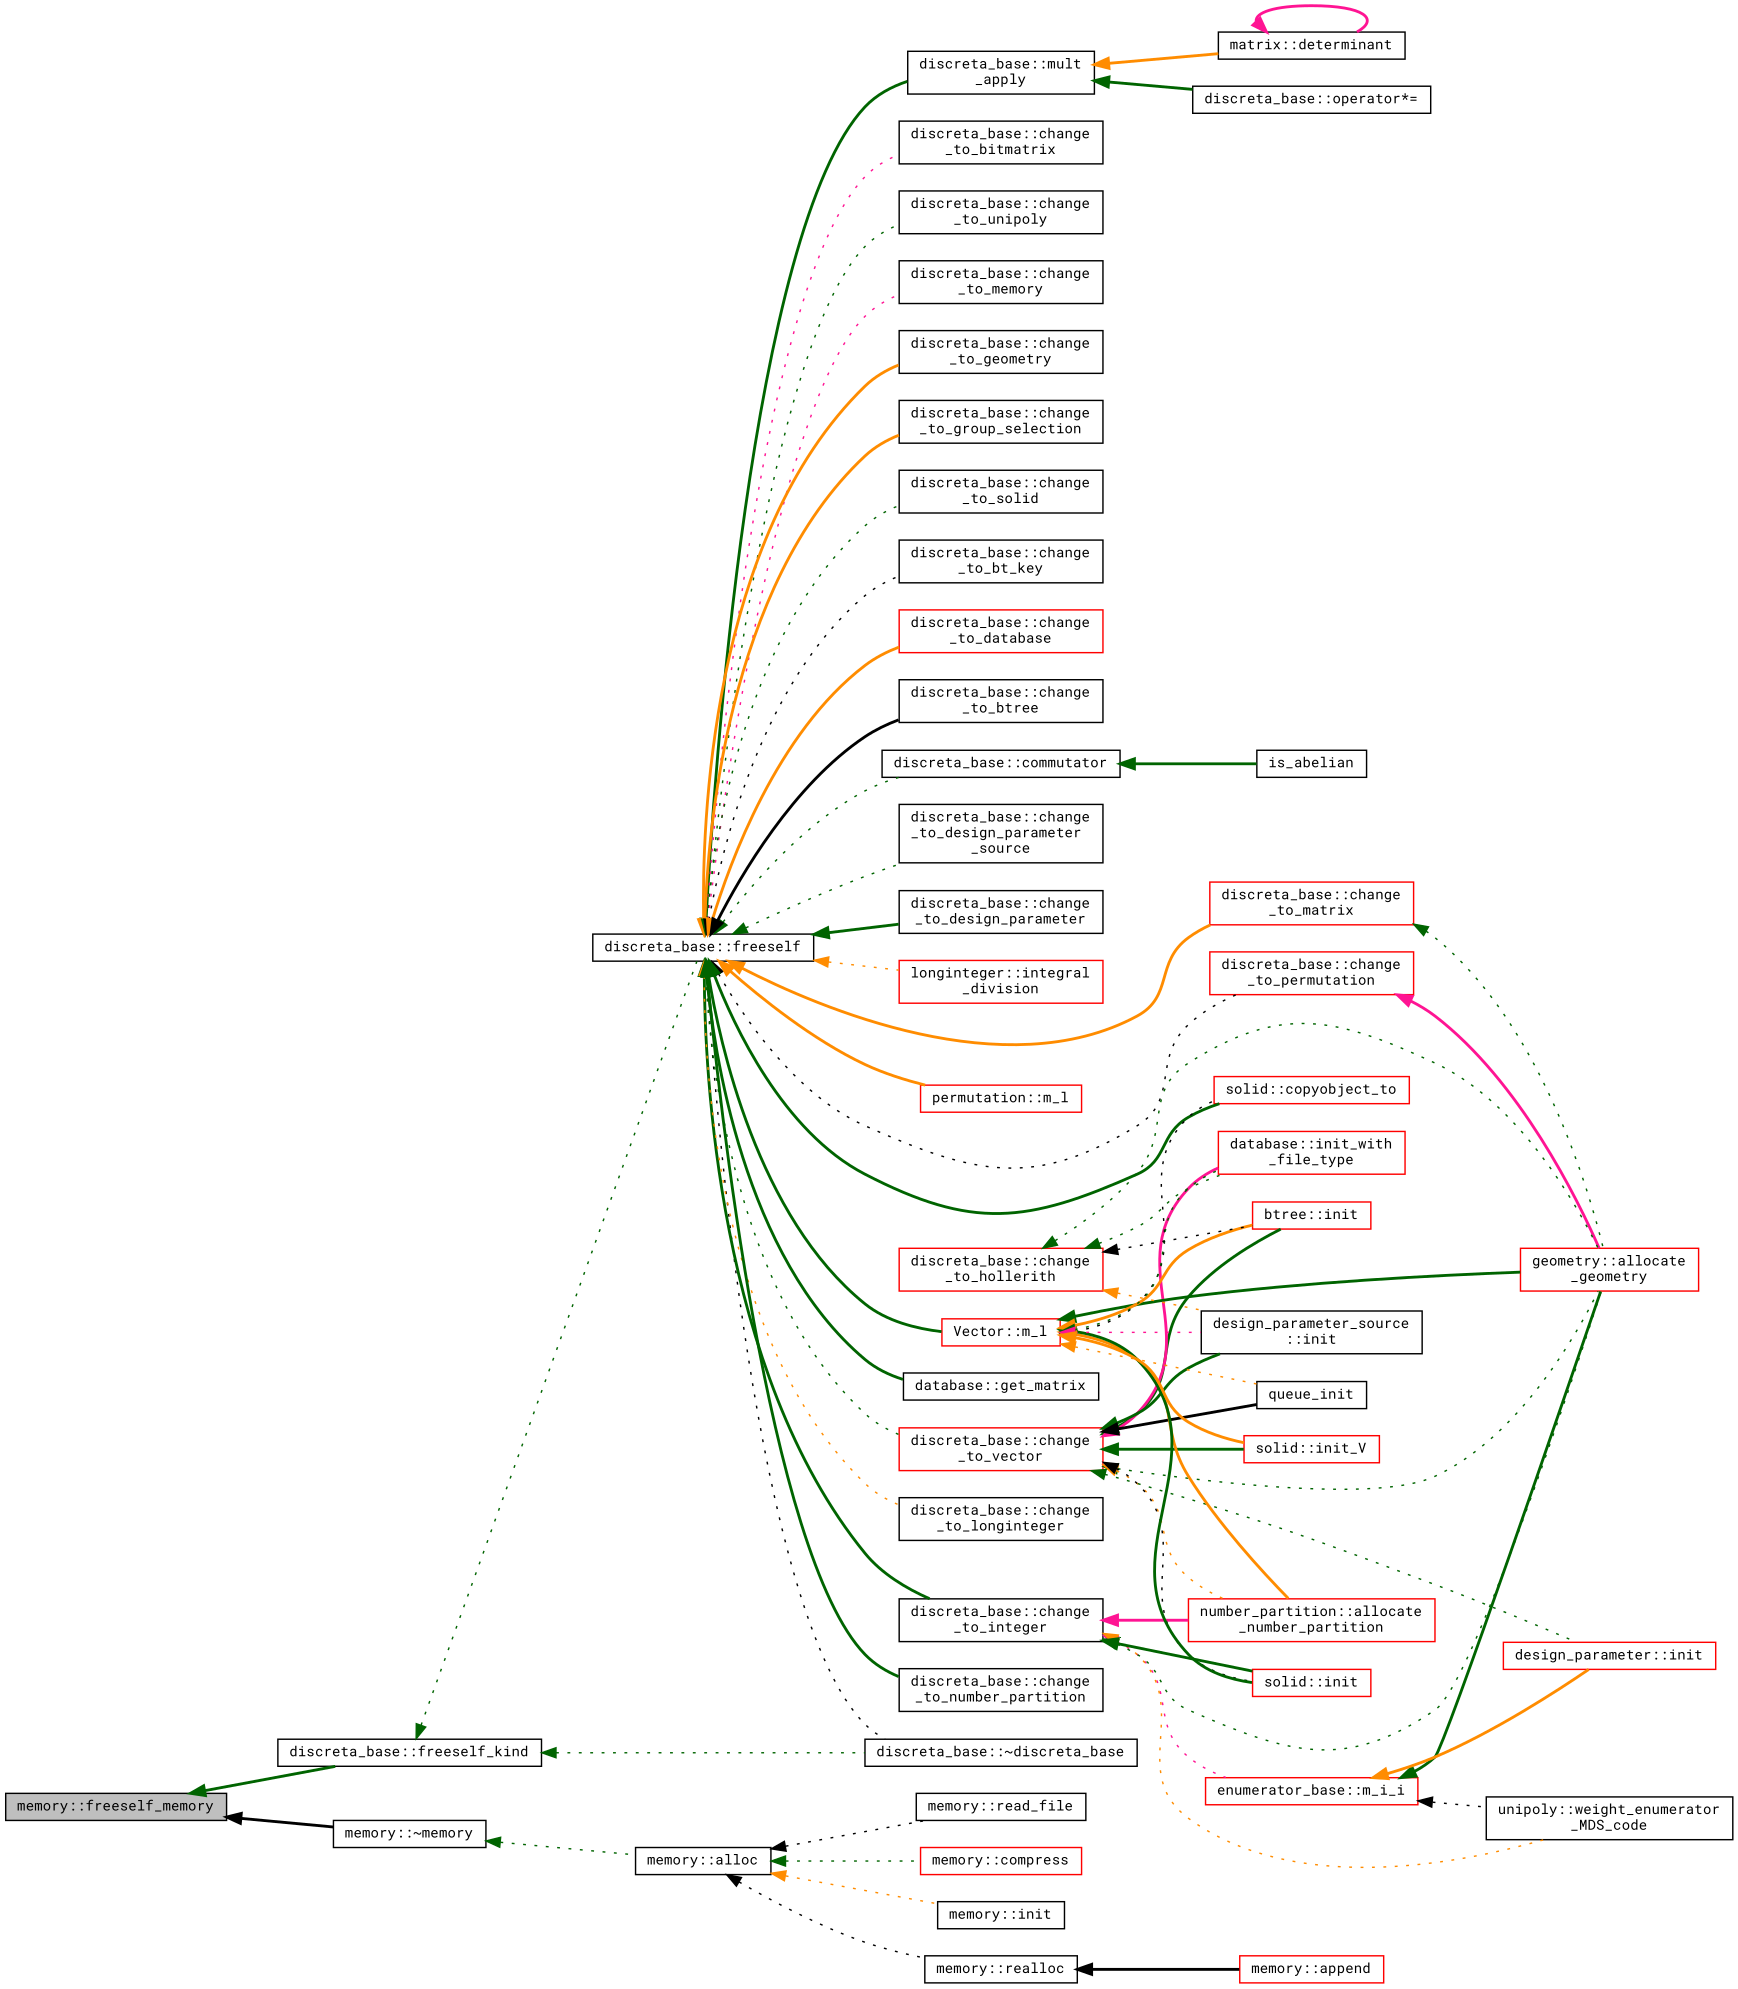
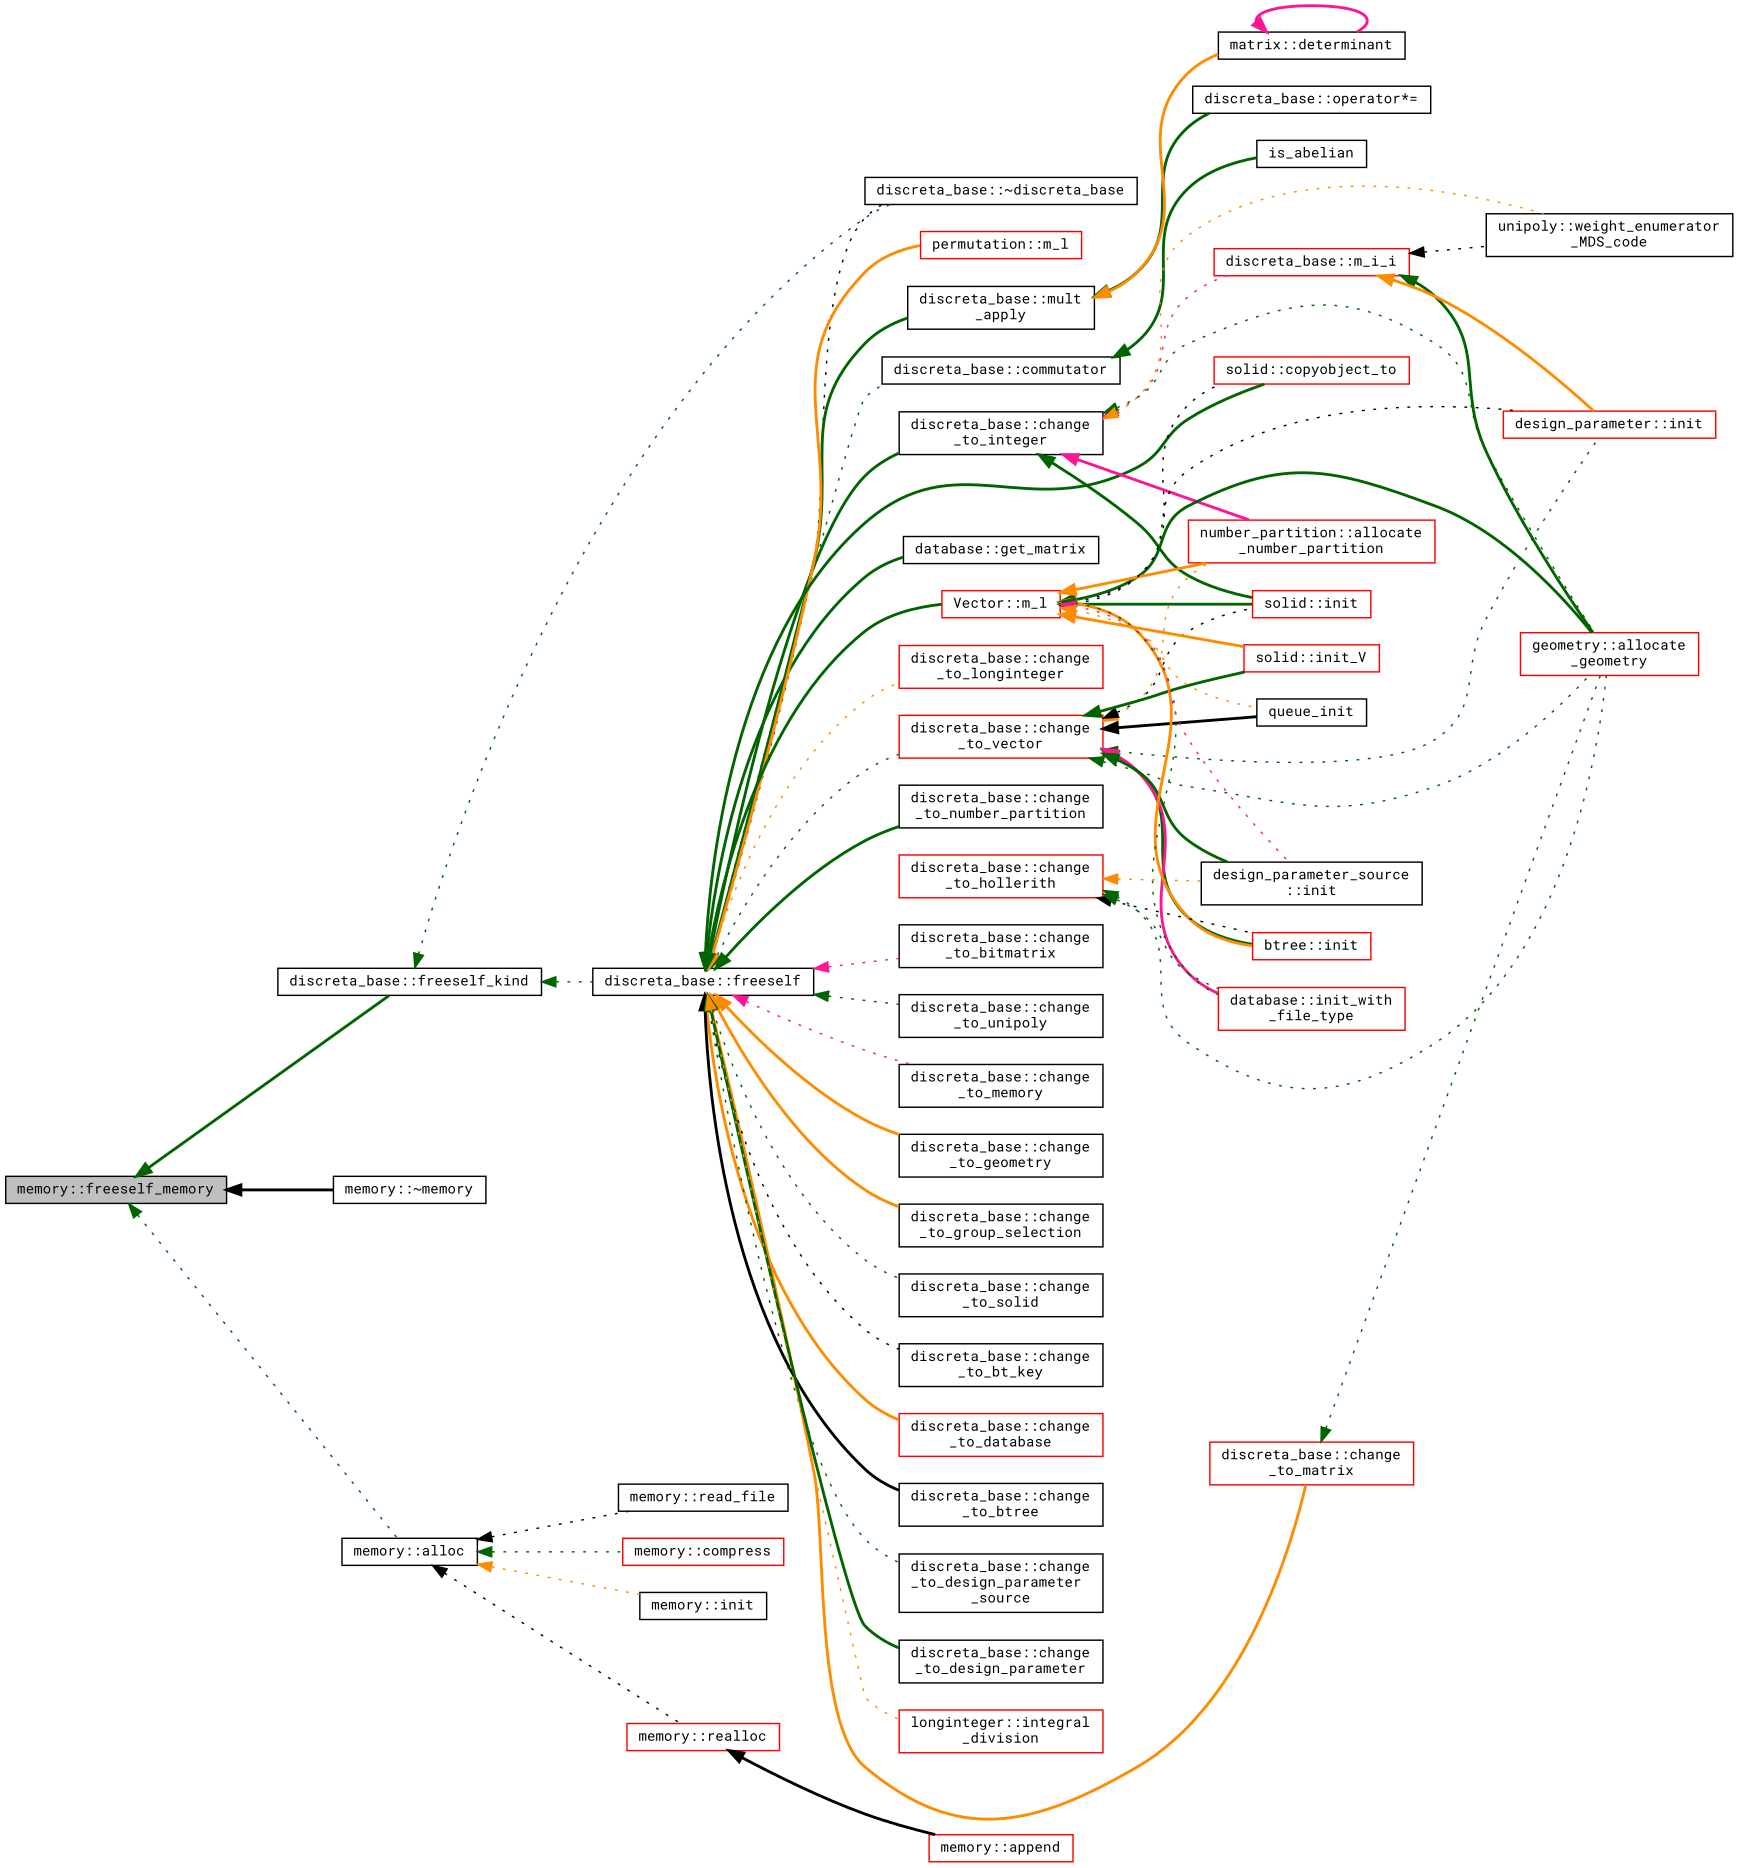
  digraph {
    fontname="Roboto Mono"
    rankdir=LR
    node [color=black fillcolor=white fontname="Roboto Mono" fontsize=10 shape=record style=filled]
    edge [color=darkgreen dir=back fontname="Roboto Mono" fontsize=10 labelfontname=Helvetica labelfontsize=10 style=dotted]
    n1 [fillcolor=grey75 fontcolor=black height=0.2 label="memory::freeself_memory" width=0.4]
    n2 [height=0.2 label="discreta_base::freeself_kind" width=0.4]
    n3 [height=0.2 label="memory::~memory" width=0.4]
    n4 [height=0.2 label="memory::alloc" width=0.4]
    n5 [height=0.2 label="discreta_base::~discreta_base" width=0.4]
    n6 [height=0.2 label="discreta_base::freeself" width=0.4]
    n7 [height=0.2 label="memory::init" width=0.4]
-   n8 [height=0.2 label="memory::realloc" width=0.4]
+   n8 [color=red height=0.2 label="memory::realloc" width=0.4]
    n9 [height=0.2 label="memory::read_file" width=0.4]
    n10 [color=red height=0.2 label="memory::compress" width=0.4]
    n11 [height=0.2 label="discreta_base::mult\l_apply" width=0.4]
    n12 [height=0.2 label="discreta_base::commutator" width=0.4]
    n13 [height=0.2 label="database::get_matrix" width=0.4]
    n14 [height=0.2 label="discreta_base::change\l_to_integer" width=0.4]
-   n15 [height=0.2 label="discreta_base::change\l_to_longinteger" width=0.4]
+   n15 [color=red height=0.2 label="discreta_base::change\l_to_longinteger" width=0.4]
    n16 [color=red height=0.2 label="discreta_base::change\l_to_vector" width=0.4]
-   n17 [color=red height=0.2 label="discreta_base::change\l_to_permutation" width=0.4]
    n18 [height=0.2 label="discreta_base::change\l_to_number_partition" width=0.4]
    n19 [color=red height=0.2 label="discreta_base::change\l_to_matrix" width=0.4]
    n20 [height=0.2 label="discreta_base::change\l_to_bitmatrix" width=0.4]
    n21 [height=0.2 label="discreta_base::change\l_to_unipoly" width=0.4]
    n22 [height=0.2 label="discreta_base::change\l_to_memory" width=0.4]
    n23 [height=0.2 label="discreta_base::change\l_to_geometry" width=0.4]
    n24 [height=0.2 label="discreta_base::change\l_to_group_selection" width=0.4]
    n25 [height=0.2 label="discreta_base::change\l_to_solid" width=0.4]
    n26 [height=0.2 label="discreta_base::change\l_to_bt_key" width=0.4]
    n27 [color=red height=0.2 label="discreta_base::change\l_to_database" width=0.4]
    n28 [height=0.2 label="discreta_base::change\l_to_btree" width=0.4]
    n29 [height=0.2 label="discreta_base::change\l_to_design_parameter\l_source" width=0.4]
    n30 [height=0.2 label="discreta_base::change\l_to_design_parameter" width=0.4]
    n31 [color=red height=0.2 label="longinteger::integral\l_division" width=0.4]
    n32 [color=red height=0.2 label="permutation::m_l" width=0.4]
    n33 [color=red height=0.2 label="solid::copyobject_to" width=0.4]
    n34 [color=red height=0.2 label="Vector::m_l" width=0.4]
    n35 [height=0.2 label="discreta_base::operator*=" width=0.4]
    n36 [height=0.2 label="matrix::determinant" width=0.4]
    n37 [height=0.2 label=is_abelian width=0.4]
-   n38 [color=red height=0.2 label="enumerator_base::m_i_i" width=0.4]
+   n38 [color=red height=0.2 label="discreta_base::m_i_i" width=0.4]
    n39 [color=red height=0.2 label="geometry::allocate\l_geometry" width=0.4]
    n40 [height=0.2 label="unipoly::weight_enumerator\l_MDS_code" width=0.4]
    n41 [color=red height=0.2 label="number_partition::allocate\l_number_partition" width=0.4]
    n42 [color=red height=0.2 label="solid::init" width=0.4]
    n43 [color=red height=0.2 label="design_parameter::init" width=0.4]
    n44 [color=red height=0.2 label="btree::init" width=0.4]
    n45 [color=red height=0.2 label="database::init_with\l_file_type" width=0.4]
    n46 [height=0.2 label="design_parameter_source\l::init" width=0.4]
    n47 [height=0.2 label=queue_init width=0.4]
    n48 [color=red height=0.2 label="solid::init_V" width=0.4]
    n49 [color=red height=0.2 label="discreta_base::change\l_to_hollerith" width=0.4]
    n50 [color=red height=0.2 label="memory::append" width=0.4]
    n1 -> n2 [style=bold]
    n1 -> n3 [color=black style=bold]
-   n3 -> n4
+   n1 -> n4
    n2 -> n5
    n2 -> n6
    n4 -> n7 [color=darkorange]
    n4 -> n8 [color=black]
    n4 -> n9 [color=black]
    n4 -> n10
    n6 -> n5 [color=black]
    n6 -> n11 [style=bold]
    n6 -> n12
    n6 -> n13 [style=bold]
    n6 -> n14 [style=bold]
    n6 -> n15 [color=darkorange]
    n6 -> n16
-   n6 -> n17 [color=black]
    n6 -> n18 [style=bold]
    n6 -> n19 [color=darkorange style=bold]
    n6 -> n20 [color=deeppink]
    n6 -> n21
    n6 -> n22 [color=deeppink]
    n6 -> n23 [color=darkorange style=bold]
    n6 -> n24 [color=darkorange style=bold]
    n6 -> n25
    n6 -> n26 [color=black]
    n6 -> n27 [color=darkorange style=bold]
    n6 -> n28 [color=black style=bold]
    n6 -> n29
    n6 -> n30 [style=bold]
    n6 -> n31 [color=darkorange]
    n6 -> n32 [color=darkorange style=bold]
    n6 -> n33 [style=bold]
    n6 -> n34 [style=bold]
    n8 -> n50 [color=black style=bold]
    n11 -> n35 [style=bold]
    n11 -> n36 [color=darkorange style=bold]
    n12 -> n37 [style=bold]
    n14 -> n38 [color=deeppink]
    n14 -> n39
    n14 -> n40 [color=darkorange]
    n14 -> n41 [color=deeppink style=bold]
    n14 -> n42 [style=bold]
    n16 -> n39
    n16 -> n41 [color=darkorange]
    n16 -> n42 [color=black]
    n16 -> n43
    n16 -> n44 [style=bold]
    n16 -> n45 [color=deeppink style=bold]
    n16 -> n46 [style=bold]
    n16 -> n47 [color=black style=bold]
    n16 -> n48 [style=bold]
-   n17 -> n39 [color=deeppink style=bold]
    n19 -> n39
    n34 -> n33 [color=black]
    n34 -> n39 [style=bold]
    n34 -> n41 [color=darkorange style=bold]
    n34 -> n42 [style=bold]
+   n34 -> n43 [color=black]
    n34 -> n44 [color=darkorange style=bold]
    n34 -> n45
    n34 -> n46 [color=deeppink]
    n34 -> n47 [color=darkorange]
    n34 -> n48 [color=darkorange style=bold]
    n36 -> n36 [color=deeppink style=bold]
    n38 -> n39 [style=bold]
    n38 -> n40 [color=black]
    n38 -> n43 [color=darkorange style=bold]
    n49 -> n39
    n49 -> n44 [color=black]
    n49 -> n45
    n49 -> n46 [color=darkorange]
  }
